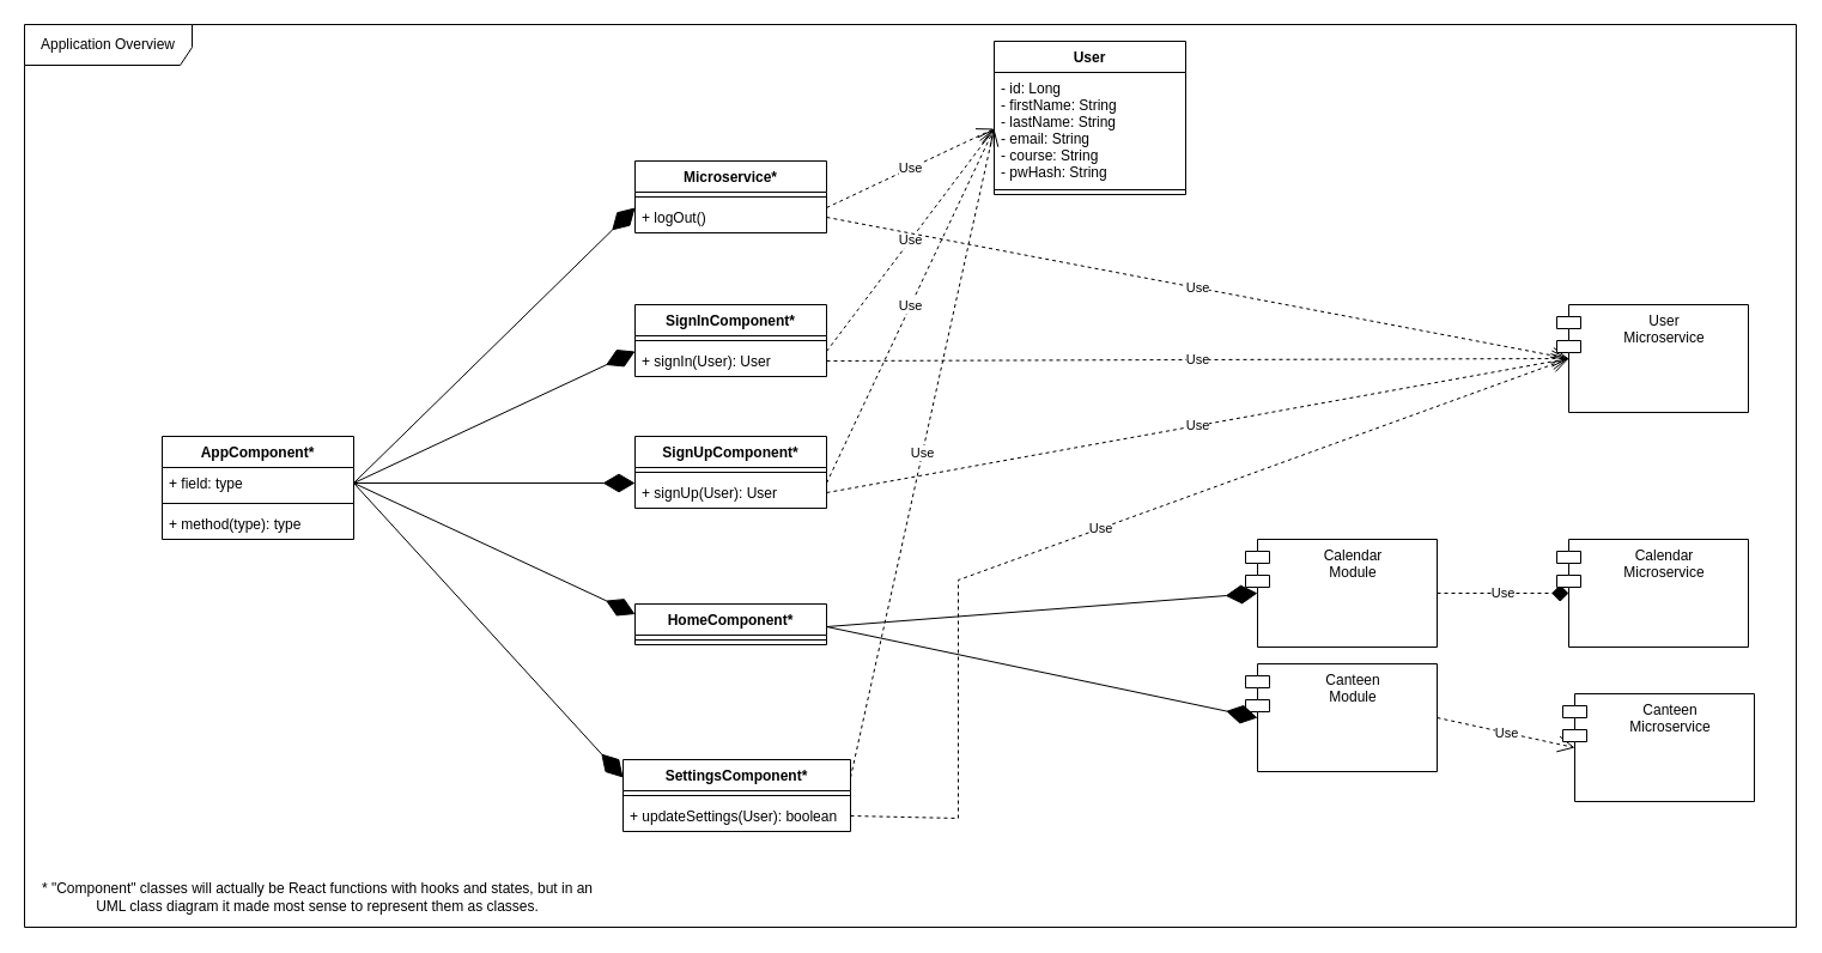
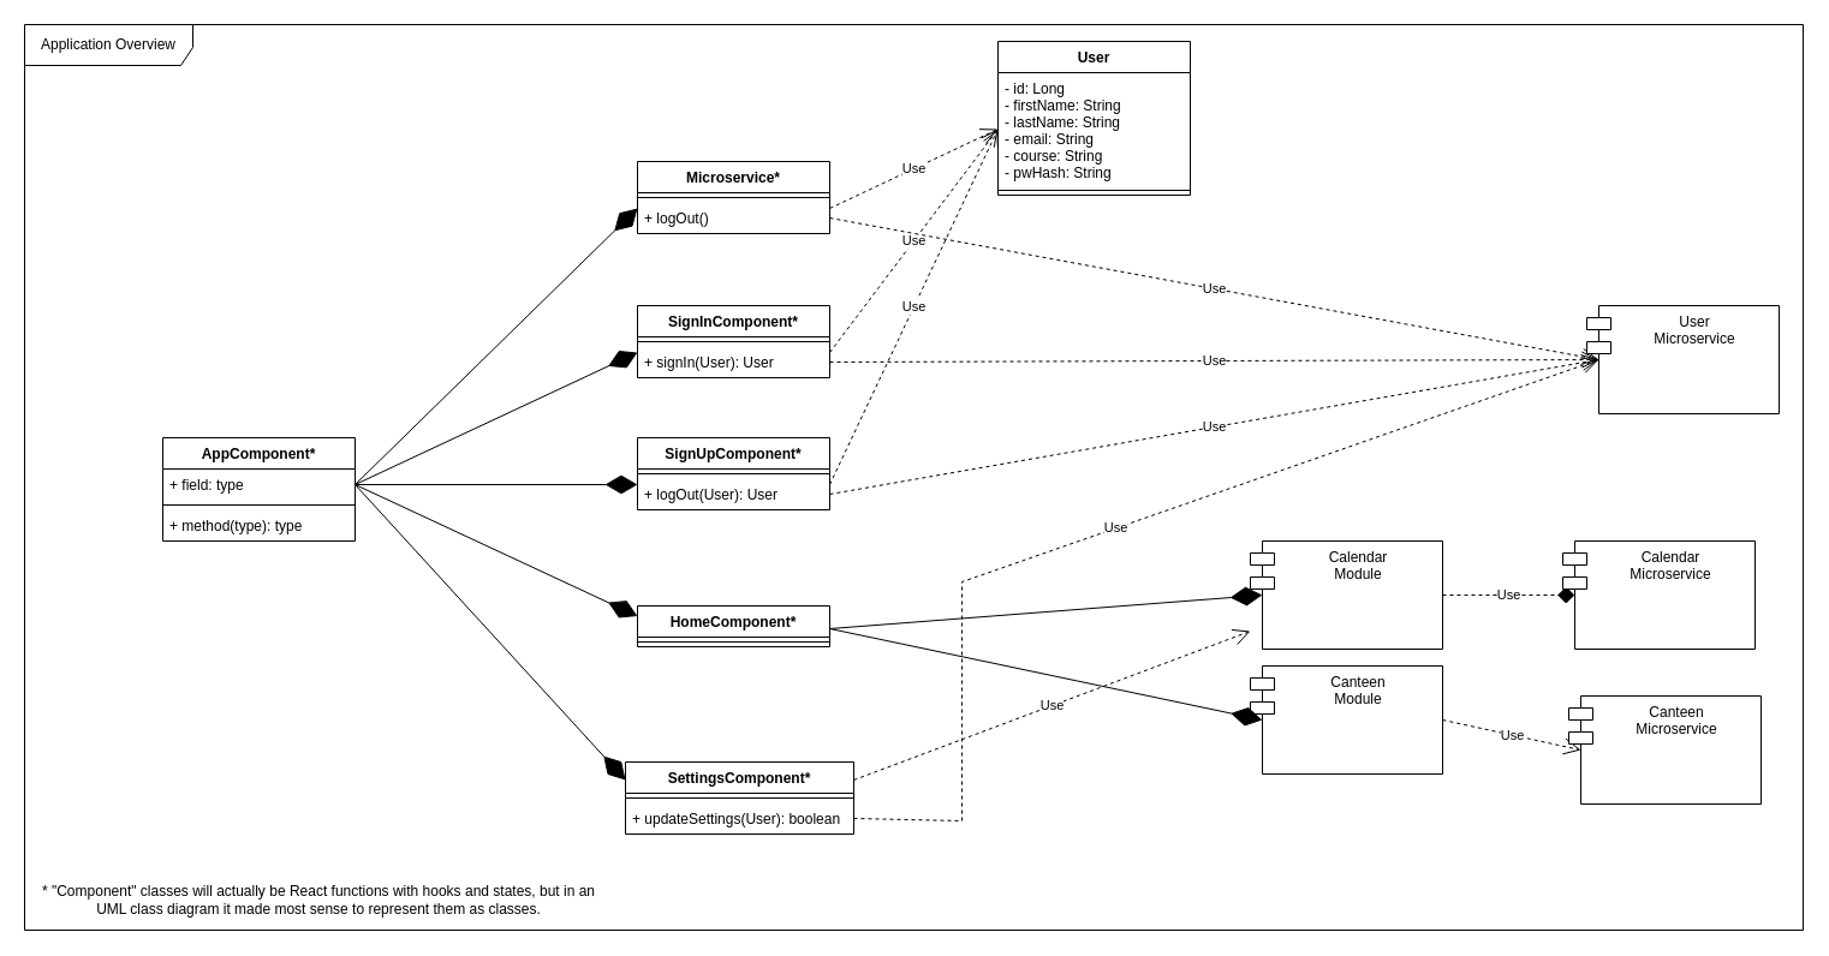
  <mxCell id="0" />
  <mxCell id="1" parent="0" />
  <mxCell id="2" value="Application Overview" style="shape=umlFrame;whiteSpace=wrap;html=1;width=140;height=34;" parent="1" vertex="1"><mxGeometry x="20" y="20" width="1480" height="754" as="geometry" /></mxCell>
  <mxCell id="3" value="AppComponent*" style="swimlane;fontStyle=1;align=center;verticalAlign=top;childLayout=stackLayout;horizontal=1;startSize=26;horizontalStack=0;resizeParent=1;resizeParentMax=0;resizeLast=0;collapsible=1;marginBottom=0;" parent="1" vertex="1"><mxGeometry x="135" y="364" width="160" height="86" as="geometry" /></mxCell>
  <mxCell id="4" value="+ field: type" style="text;strokeColor=none;fillColor=none;align=left;verticalAlign=top;spacingLeft=4;spacingRight=4;overflow=hidden;rotatable=0;points=[[0,0.5],[1,0.5]];portConstraint=eastwest;" parent="3" vertex="1"><mxGeometry y="26" width="160" height="26" as="geometry" /></mxCell>
  <mxCell id="5" value="" style="line;strokeWidth=1;fillColor=none;align=left;verticalAlign=middle;spacingTop=-1;spacingLeft=3;spacingRight=3;rotatable=0;labelPosition=right;points=[];portConstraint=eastwest;" parent="3" vertex="1"><mxGeometry y="52" width="160" height="8" as="geometry" /></mxCell>
  <mxCell id="6" value="+ method(type): type" style="text;strokeColor=none;fillColor=none;align=left;verticalAlign=top;spacingLeft=4;spacingRight=4;overflow=hidden;rotatable=0;points=[[0,0.5],[1,0.5]];portConstraint=eastwest;" parent="3" vertex="1"><mxGeometry y="60" width="160" height="26" as="geometry" /></mxCell>
  <mxCell id="7" value="Microservice*" style="swimlane;fontStyle=1;align=center;verticalAlign=top;childLayout=stackLayout;horizontal=1;startSize=26;horizontalStack=0;resizeParent=1;resizeParentMax=0;resizeLast=0;collapsible=1;marginBottom=0;" parent="1" vertex="1"><mxGeometry x="530" y="134" width="160" height="60" as="geometry" /></mxCell>
  <mxCell id="8" value="" style="line;strokeWidth=1;fillColor=none;align=left;verticalAlign=middle;spacingTop=-1;spacingLeft=3;spacingRight=3;rotatable=0;labelPosition=right;points=[];portConstraint=eastwest;" parent="7" vertex="1"><mxGeometry y="26" width="160" height="8" as="geometry" /></mxCell>
  <mxCell id="9" value="+ logOut()" style="text;strokeColor=none;fillColor=none;align=left;verticalAlign=top;spacingLeft=4;spacingRight=4;overflow=hidden;rotatable=0;points=[[0,0.5],[1,0.5]];portConstraint=eastwest;" parent="7" vertex="1"><mxGeometry y="34" width="160" height="26" as="geometry" /></mxCell>
  <mxCell id="10" value="SignInComponent*" style="swimlane;fontStyle=1;align=center;verticalAlign=top;childLayout=stackLayout;horizontal=1;startSize=26;horizontalStack=0;resizeParent=1;resizeParentMax=0;resizeLast=0;collapsible=1;marginBottom=0;" parent="1" vertex="1"><mxGeometry x="530" y="254" width="160" height="60" as="geometry" /></mxCell>
  <mxCell id="11" value="" style="line;strokeWidth=1;fillColor=none;align=left;verticalAlign=middle;spacingTop=-1;spacingLeft=3;spacingRight=3;rotatable=0;labelPosition=right;points=[];portConstraint=eastwest;" parent="10" vertex="1"><mxGeometry y="26" width="160" height="8" as="geometry" /></mxCell>
  <mxCell id="12" value="+ signIn(User): User" style="text;strokeColor=none;fillColor=none;align=left;verticalAlign=top;spacingLeft=4;spacingRight=4;overflow=hidden;rotatable=0;points=[[0,0.5],[1,0.5]];portConstraint=eastwest;" parent="10" vertex="1"><mxGeometry y="34" width="160" height="26" as="geometry" /></mxCell>
  <mxCell id="13" value="SignUpComponent*" style="swimlane;fontStyle=1;align=center;verticalAlign=top;childLayout=stackLayout;horizontal=1;startSize=26;horizontalStack=0;resizeParent=1;resizeParentMax=0;resizeLast=0;collapsible=1;marginBottom=0;" parent="1" vertex="1"><mxGeometry x="530" y="364" width="160" height="60" as="geometry" /></mxCell>
  <mxCell id="14" value="" style="line;strokeWidth=1;fillColor=none;align=left;verticalAlign=middle;spacingTop=-1;spacingLeft=3;spacingRight=3;rotatable=0;labelPosition=right;points=[];portConstraint=eastwest;" parent="13" vertex="1"><mxGeometry y="26" width="160" height="8" as="geometry" /></mxCell>
- <mxCell id="15" value="+ signUp(User): User" style="text;strokeColor=none;fillColor=none;align=left;verticalAlign=top;spacingLeft=4;spacingRight=4;overflow=hidden;rotatable=0;points=[[0,0.5],[1,0.5]];portConstraint=eastwest;" parent="13" vertex="1"><mxGeometry y="34" width="160" height="26" as="geometry" /></mxCell>
+ <mxCell id="15" value="+ logOut(User): User" style="text;strokeColor=none;fillColor=none;align=left;verticalAlign=top;spacingLeft=4;spacingRight=4;overflow=hidden;rotatable=0;points=[[0,0.5],[1,0.5]];portConstraint=eastwest;" parent="13" vertex="1"><mxGeometry y="34" width="160" height="26" as="geometry" /></mxCell>
  <mxCell id="16" value="HomeComponent*" style="swimlane;fontStyle=1;align=center;verticalAlign=top;childLayout=stackLayout;horizontal=1;startSize=26;horizontalStack=0;resizeParent=1;resizeParentMax=0;resizeLast=0;collapsible=1;marginBottom=0;" parent="1" vertex="1"><mxGeometry x="530" y="504" width="160" height="34" as="geometry" /></mxCell>
  <mxCell id="17" value="" style="line;strokeWidth=1;fillColor=none;align=left;verticalAlign=middle;spacingTop=-1;spacingLeft=3;spacingRight=3;rotatable=0;labelPosition=right;points=[];portConstraint=eastwest;" parent="16" vertex="1"><mxGeometry y="26" width="160" height="8" as="geometry" /></mxCell>
  <mxCell id="18" value="SettingsComponent*" style="swimlane;fontStyle=1;align=center;verticalAlign=top;childLayout=stackLayout;horizontal=1;startSize=26;horizontalStack=0;resizeParent=1;resizeParentMax=0;resizeLast=0;collapsible=1;marginBottom=0;" parent="1" vertex="1"><mxGeometry x="520" y="634" width="190" height="60" as="geometry" /></mxCell>
  <mxCell id="19" value="" style="line;strokeWidth=1;fillColor=none;align=left;verticalAlign=middle;spacingTop=-1;spacingLeft=3;spacingRight=3;rotatable=0;labelPosition=right;points=[];portConstraint=eastwest;" parent="18" vertex="1"><mxGeometry y="26" width="190" height="8" as="geometry" /></mxCell>
  <mxCell id="20" value="+ updateSettings(User): boolean" style="text;strokeColor=none;fillColor=none;align=left;verticalAlign=top;spacingLeft=4;spacingRight=4;overflow=hidden;rotatable=0;points=[[0,0.5],[1,0.5]];portConstraint=eastwest;" parent="18" vertex="1"><mxGeometry y="34" width="190" height="26" as="geometry" /></mxCell>
  <mxCell id="21" value="User" style="swimlane;fontStyle=1;align=center;verticalAlign=top;childLayout=stackLayout;horizontal=1;startSize=26;horizontalStack=0;resizeParent=1;resizeParentMax=0;resizeLast=0;collapsible=1;marginBottom=0;" parent="1" vertex="1"><mxGeometry x="830" y="34" width="160" height="128" as="geometry" /></mxCell>
  <mxCell id="22" value="- id: Long&#10;- firstName: String&#10;- lastName: String&#10;- email: String&#10;- course: String&#10;- pwHash: String" style="text;strokeColor=none;fillColor=none;align=left;verticalAlign=top;spacingLeft=4;spacingRight=4;overflow=hidden;rotatable=0;points=[[0,0.5],[1,0.5]];portConstraint=eastwest;" parent="21" vertex="1"><mxGeometry y="26" width="160" height="94" as="geometry" /></mxCell>
  <mxCell id="23" value="" style="line;strokeWidth=1;fillColor=none;align=left;verticalAlign=middle;spacingTop=-1;spacingLeft=3;spacingRight=3;rotatable=0;labelPosition=right;points=[];portConstraint=eastwest;" parent="21" vertex="1"><mxGeometry y="120" width="160" height="8" as="geometry" /></mxCell>
  <mxCell id="24" value="Canteen&#10;Module" style="shape=module;align=left;spacingLeft=20;align=center;verticalAlign=top;" parent="1" vertex="1"><mxGeometry x="1040" y="554" width="160" height="90" as="geometry" /></mxCell>
  <mxCell id="25" value="" style="endArrow=diamondThin;endFill=1;endSize=24;html=1;rounded=0;entryX=0;entryY=0.5;entryDx=0;entryDy=0;exitX=1;exitY=0.5;exitDx=0;exitDy=0;" parent="1" source="4" edge="1"><mxGeometry width="160" relative="1" as="geometry"><mxPoint x="260" y="220" as="sourcePoint" /><mxPoint x="530" y="173" as="targetPoint" /></mxGeometry></mxCell>
  <mxCell id="26" value="" style="endArrow=diamondThin;endFill=1;endSize=24;html=1;rounded=0;exitX=1;exitY=0.5;exitDx=0;exitDy=0;entryX=0;entryY=0.5;entryDx=0;entryDy=0;" parent="1" source="4" edge="1"><mxGeometry width="160" relative="1" as="geometry"><mxPoint x="310" y="424" as="sourcePoint" /><mxPoint x="530" y="293" as="targetPoint" /></mxGeometry></mxCell>
  <mxCell id="27" value="" style="endArrow=diamondThin;endFill=1;endSize=24;html=1;rounded=0;exitX=1;exitY=0.5;exitDx=0;exitDy=0;entryX=0;entryY=0.5;entryDx=0;entryDy=0;" parent="1" source="4" edge="1"><mxGeometry width="160" relative="1" as="geometry"><mxPoint x="290" y="434" as="sourcePoint" /><mxPoint x="530" y="403" as="targetPoint" /></mxGeometry></mxCell>
  <mxCell id="28" value="" style="endArrow=diamondThin;endFill=1;endSize=24;html=1;rounded=0;exitX=1;exitY=0.5;exitDx=0;exitDy=0;entryX=0;entryY=0.25;entryDx=0;entryDy=0;" parent="1" source="4" target="16" edge="1"><mxGeometry width="160" relative="1" as="geometry"><mxPoint x="350" y="514" as="sourcePoint" /><mxPoint x="510" y="514" as="targetPoint" /></mxGeometry></mxCell>
  <mxCell id="29" value="" style="endArrow=diamondThin;endFill=1;endSize=24;html=1;rounded=0;exitX=1;exitY=0.5;exitDx=0;exitDy=0;entryX=0;entryY=0.25;entryDx=0;entryDy=0;" parent="1" source="4" target="18" edge="1"><mxGeometry width="160" relative="1" as="geometry"><mxPoint x="320" y="594" as="sourcePoint" /><mxPoint x="530" y="649" as="targetPoint" /></mxGeometry></mxCell>
  <mxCell id="30" value="Use" style="endArrow=open;endSize=12;dashed=1;html=1;rounded=0;exitX=1;exitY=0.5;exitDx=0;exitDy=0;entryX=0;entryY=0.5;entryDx=0;entryDy=0;" parent="1" target="22" edge="1"><mxGeometry width="160" relative="1" as="geometry"><mxPoint x="690" y="173" as="sourcePoint" /><mxPoint x="1000" y="384" as="targetPoint" /></mxGeometry></mxCell>
  <mxCell id="31" value="Use" style="endArrow=open;endSize=12;dashed=1;html=1;rounded=0;exitX=1;exitY=0.5;exitDx=0;exitDy=0;entryX=0;entryY=0.5;entryDx=0;entryDy=0;" parent="1" target="22" edge="1"><mxGeometry width="160" relative="1" as="geometry"><mxPoint x="690" y="293" as="sourcePoint" /><mxPoint x="1030" y="344" as="targetPoint" /></mxGeometry></mxCell>
  <mxCell id="32" value="Use" style="endArrow=open;endSize=12;dashed=1;html=1;rounded=0;exitX=1;exitY=0.5;exitDx=0;exitDy=0;entryX=0;entryY=0.5;entryDx=0;entryDy=0;" parent="1" target="22" edge="1"><mxGeometry width="160" relative="1" as="geometry"><mxPoint x="690" y="403" as="sourcePoint" /><mxPoint x="890" y="404" as="targetPoint" /></mxGeometry></mxCell>
- <mxCell id="33" value="Use" style="endArrow=open;endSize=12;dashed=1;html=1;rounded=0;exitX=1;exitY=0.25;exitDx=0;exitDy=0;entryX=0;entryY=0.5;entryDx=0;entryDy=0;" parent="1" source="18" target="22" edge="1"><mxGeometry width="160" relative="1" as="geometry"><mxPoint x="690" y="649" as="sourcePoint" /><mxPoint x="970" y="644" as="targetPoint" /></mxGeometry></mxCell>
+ <mxCell id="33" value="Use" style="endArrow=open;endSize=12;dashed=1;html=1;rounded=0;exitX=1;exitY=0.25;exitDx=0;exitDy=0;" parent="1" source="18" target="35" edge="1"><mxGeometry width="160" relative="1" as="geometry"><mxPoint x="690" y="649" as="sourcePoint" /><mxPoint x="970" y="644" as="targetPoint" /></mxGeometry></mxCell>
  <mxCell id="34" value="" style="endArrow=diamondThin;endFill=1;endSize=24;html=1;rounded=0;exitX=1;exitY=0.5;exitDx=0;exitDy=0;entryX=0;entryY=0.5;entryDx=10;entryDy=0;entryPerimeter=0;" parent="1" target="35" edge="1"><mxGeometry width="160" relative="1" as="geometry"><mxPoint x="690" y="523" as="sourcePoint" /><mxPoint x="1020" y="525" as="targetPoint" /></mxGeometry></mxCell>
  <mxCell id="35" value="Calendar&#10;Module" style="shape=module;align=left;spacingLeft=20;align=center;verticalAlign=top;" parent="1" vertex="1"><mxGeometry x="1040" y="450" width="160" height="90" as="geometry" /></mxCell>
  <mxCell id="36" value="" style="endArrow=diamondThin;endFill=1;endSize=24;html=1;rounded=0;exitX=1;exitY=0.5;exitDx=0;exitDy=0;entryX=0;entryY=0.5;entryDx=10;entryDy=0;entryPerimeter=0;" parent="1" target="24" edge="1"><mxGeometry width="160" relative="1" as="geometry"><mxPoint x="690" y="523" as="sourcePoint" /><mxPoint x="980" y="664" as="targetPoint" /></mxGeometry></mxCell>
  <mxCell id="37" value="Use" style="endArrow=diamond;endSize=12;dashed=1;html=1;rounded=0;exitX=1;exitY=0.5;exitDx=0;exitDy=0;entryX=0;entryY=0.5;entryDx=10;entryDy=0;entryPerimeter=0;" parent="1" source="35" target="44" edge="1"><mxGeometry width="160" relative="1" as="geometry"><mxPoint x="1240" y="494" as="sourcePoint" /><mxPoint x="1400" y="494" as="targetPoint" /></mxGeometry></mxCell>
  <mxCell id="38" value="Use" style="endArrow=open;endSize=12;dashed=1;html=1;rounded=0;exitX=1;exitY=0.5;exitDx=0;exitDy=0;entryX=0;entryY=0.5;entryDx=10;entryDy=0;entryPerimeter=0;" parent="1" source="24" target="45" edge="1"><mxGeometry width="160" relative="1" as="geometry"><mxPoint x="1200" y="599" as="sourcePoint" /><mxPoint x="1310" y="599" as="targetPoint" /></mxGeometry></mxCell>
  <mxCell id="39" value="Use" style="endArrow=open;endSize=12;dashed=1;html=1;rounded=0;exitX=1;exitY=0.5;exitDx=0;exitDy=0;entryX=0;entryY=0.5;entryDx=10;entryDy=0;entryPerimeter=0;" parent="1" source="12" target="43" edge="1"><mxGeometry width="160" relative="1" as="geometry"><mxPoint x="960" y="294" as="sourcePoint" /><mxPoint x="1120" y="294" as="targetPoint" /></mxGeometry></mxCell>
  <mxCell id="40" value="Use" style="endArrow=open;endSize=12;dashed=1;html=1;rounded=0;exitX=1;exitY=0.5;exitDx=0;exitDy=0;entryX=0;entryY=0.5;entryDx=10;entryDy=0;entryPerimeter=0;" parent="1" source="15" target="43" edge="1"><mxGeometry width="160" relative="1" as="geometry"><mxPoint x="900" y="404" as="sourcePoint" /><mxPoint x="1120" y="294" as="targetPoint" /></mxGeometry></mxCell>
  <mxCell id="41" value="Use" style="endArrow=open;endSize=12;dashed=1;html=1;rounded=0;exitX=1;exitY=0.5;exitDx=0;exitDy=0;entryX=0;entryY=0.5;entryDx=10;entryDy=0;entryPerimeter=0;" parent="1" source="9" target="43" edge="1"><mxGeometry width="160" relative="1" as="geometry"><mxPoint x="770" y="184" as="sourcePoint" /><mxPoint x="1120" y="294" as="targetPoint" /></mxGeometry></mxCell>
  <mxCell id="42" value="Use" style="endArrow=open;endSize=12;dashed=1;html=1;rounded=0;exitX=1;exitY=0.5;exitDx=0;exitDy=0;entryX=0;entryY=0.5;entryDx=10;entryDy=0;entryPerimeter=0;" parent="1" source="20" target="43" edge="1"><mxGeometry width="160" relative="1" as="geometry"><mxPoint x="740" y="674" as="sourcePoint" /><mxPoint x="900" y="674" as="targetPoint" /><Array as="points"><mxPoint x="800" y="683" /><mxPoint x="800" y="484" /></Array></mxGeometry></mxCell>
- <mxCell id="43" value="User&#10;Microservice" style="shape=module;align=left;spacingLeft=20;align=center;verticalAlign=top;" parent="1" vertex="1"><mxGeometry x="1300" y="254" width="160" height="90" as="geometry" /></mxCell>
+ <mxCell id="43" value="User&#10;Microservice" style="shape=module;align=left;spacingLeft=20;align=center;verticalAlign=top;" parent="1" vertex="1"><mxGeometry x="1320" y="254" width="160" height="90" as="geometry" /></mxCell>
  <mxCell id="44" value="Calendar&#10;Microservice" style="shape=module;align=left;spacingLeft=20;align=center;verticalAlign=top;" parent="1" vertex="1"><mxGeometry x="1300" y="450" width="160" height="90" as="geometry" /></mxCell>
  <mxCell id="45" value="Canteen&#10;Microservice" style="shape=module;align=left;spacingLeft=20;align=center;verticalAlign=top;" parent="1" vertex="1"><mxGeometry x="1305" y="579" width="160" height="90" as="geometry" /></mxCell>
  <mxCell id="46" value="* &quot;Component&quot; classes will actually be React functions with hooks and states, but in an UML class diagram it made most sense to represent them as classes." style="text;html=1;strokeColor=none;fillColor=none;align=center;verticalAlign=middle;whiteSpace=wrap;rounded=0;" parent="1" vertex="1"><mxGeometry x="20" y="734" width="490" height="30" as="geometry" /></mxCell>
